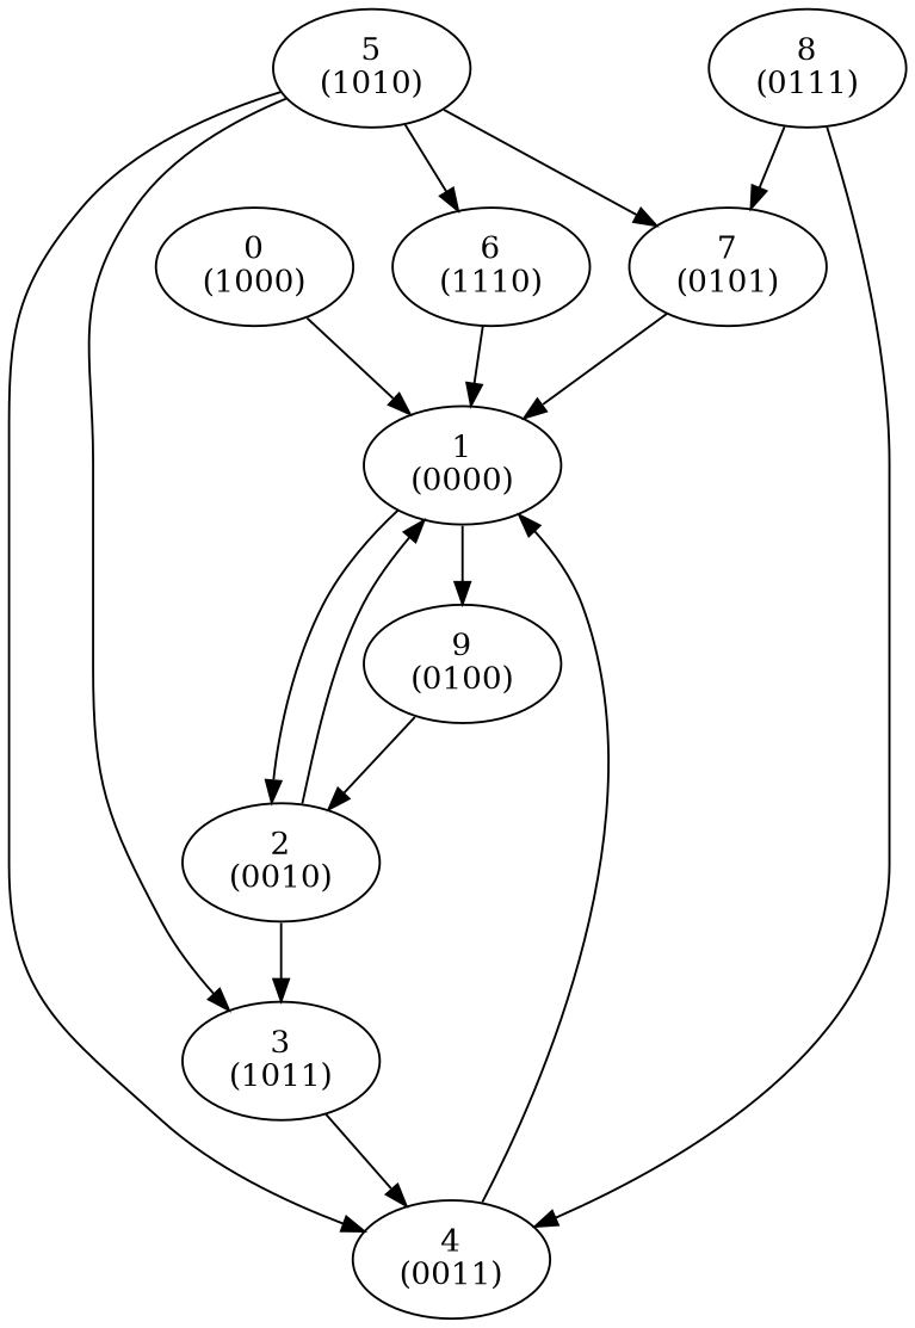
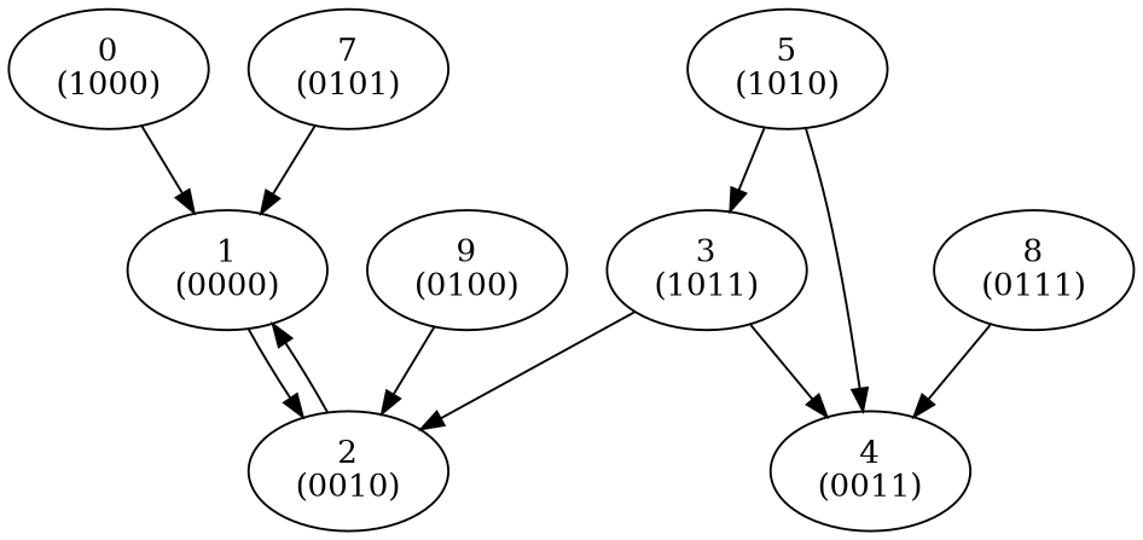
  digraph {
    "0\n(1000)"
    "1\n(0000)"
    "2\n(0010)"
    "9\n(0100)"
    "3\n(1011)"
    "4\n(0011)"
    "5\n(1010)"
    "7\n(0101)"
-   "6\n(1110)"
    "8\n(0111)"
    "0\n(1000)" -> "1\n(0000)"
    "1\n(0000)" -> "2\n(0010)"
-   "1\n(0000)" -> "9\n(0100)"
    "2\n(0010)" -> "1\n(0000)"
-   "2\n(0010)" -> "3\n(1011)"
+   "3\n(1011)" -> "2\n(0010)"
    "9\n(0100)" -> "2\n(0010)"
    "3\n(1011)" -> "4\n(0011)"
-   "4\n(0011)" -> "1\n(0000)"
    "5\n(1010)" -> "3\n(1011)"
    "5\n(1010)" -> "4\n(0011)"
-   "5\n(1010)" -> "7\n(0101)"
-   "5\n(1010)" -> "6\n(1110)"
    "7\n(0101)" -> "1\n(0000)"
-   "6\n(1110)" -> "1\n(0000)"
    "8\n(0111)" -> "4\n(0011)"
-   "8\n(0111)" -> "7\n(0101)"
  }
